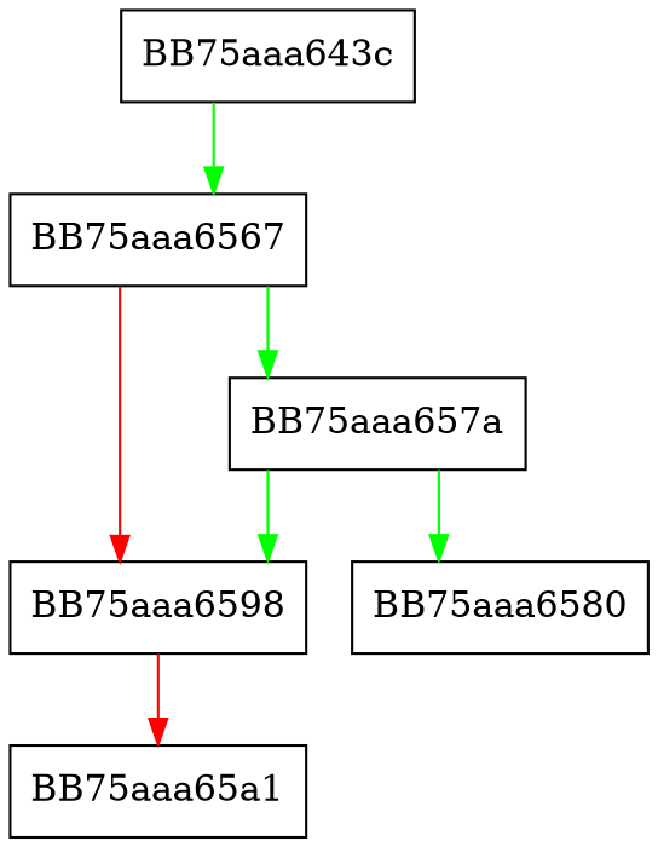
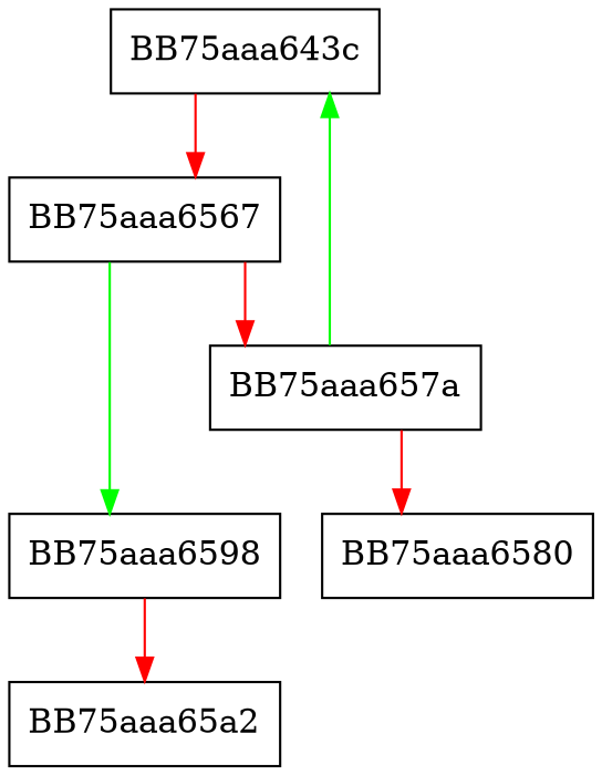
  digraph {
    splines=ortho
    node [shape=box]
    edge [color=red]
    n1 [label=BB75aaa643c]
    BB75aaa6567
    BB75aaa6598
    BB75aaa657a
-   BB75aaa65a1
+   BB75aaa65a1 [label=BB75aaa65a2]
    BB75aaa6580
-   n1 -> BB75aaa6567 [color=green]
-   BB75aaa6567 -> BB75aaa6598
-   BB75aaa6567 -> BB75aaa657a [color=green]
+   n1 -> BB75aaa6567
+   BB75aaa6567 -> BB75aaa6598 [color=green]
+   BB75aaa6567 -> BB75aaa657a
    BB75aaa6598 -> BB75aaa65a1
-   BB75aaa657a -> BB75aaa6598 [color=green]
-   BB75aaa657a -> BB75aaa6580 [color=green]
+   BB75aaa657a -> n1 [color=green]
+   BB75aaa657a -> BB75aaa6580
  }
